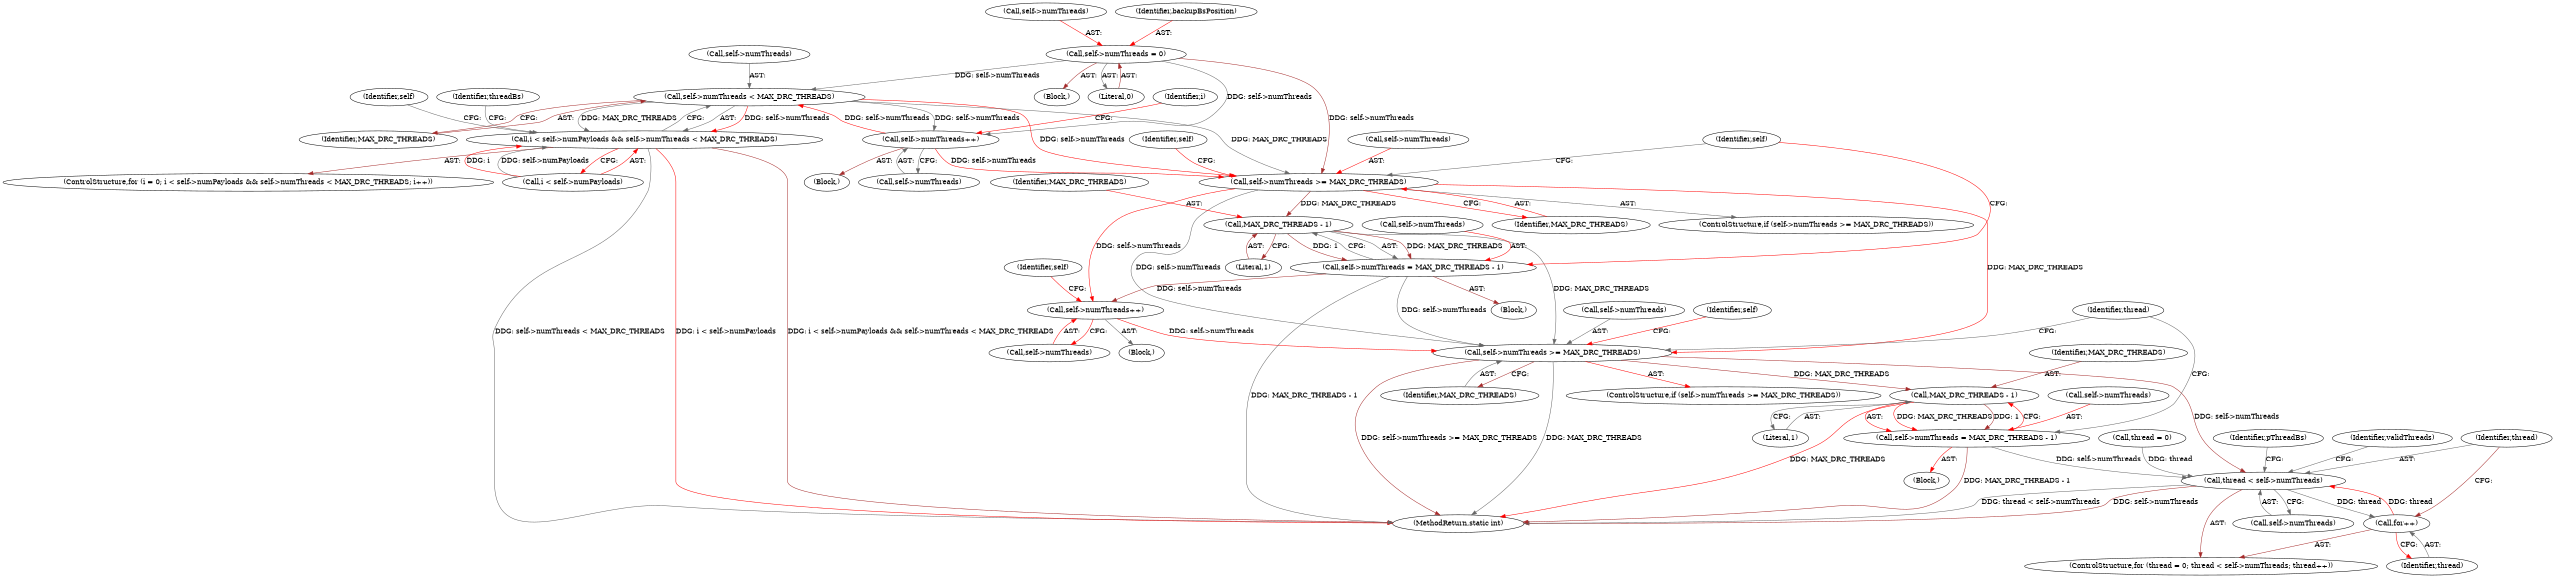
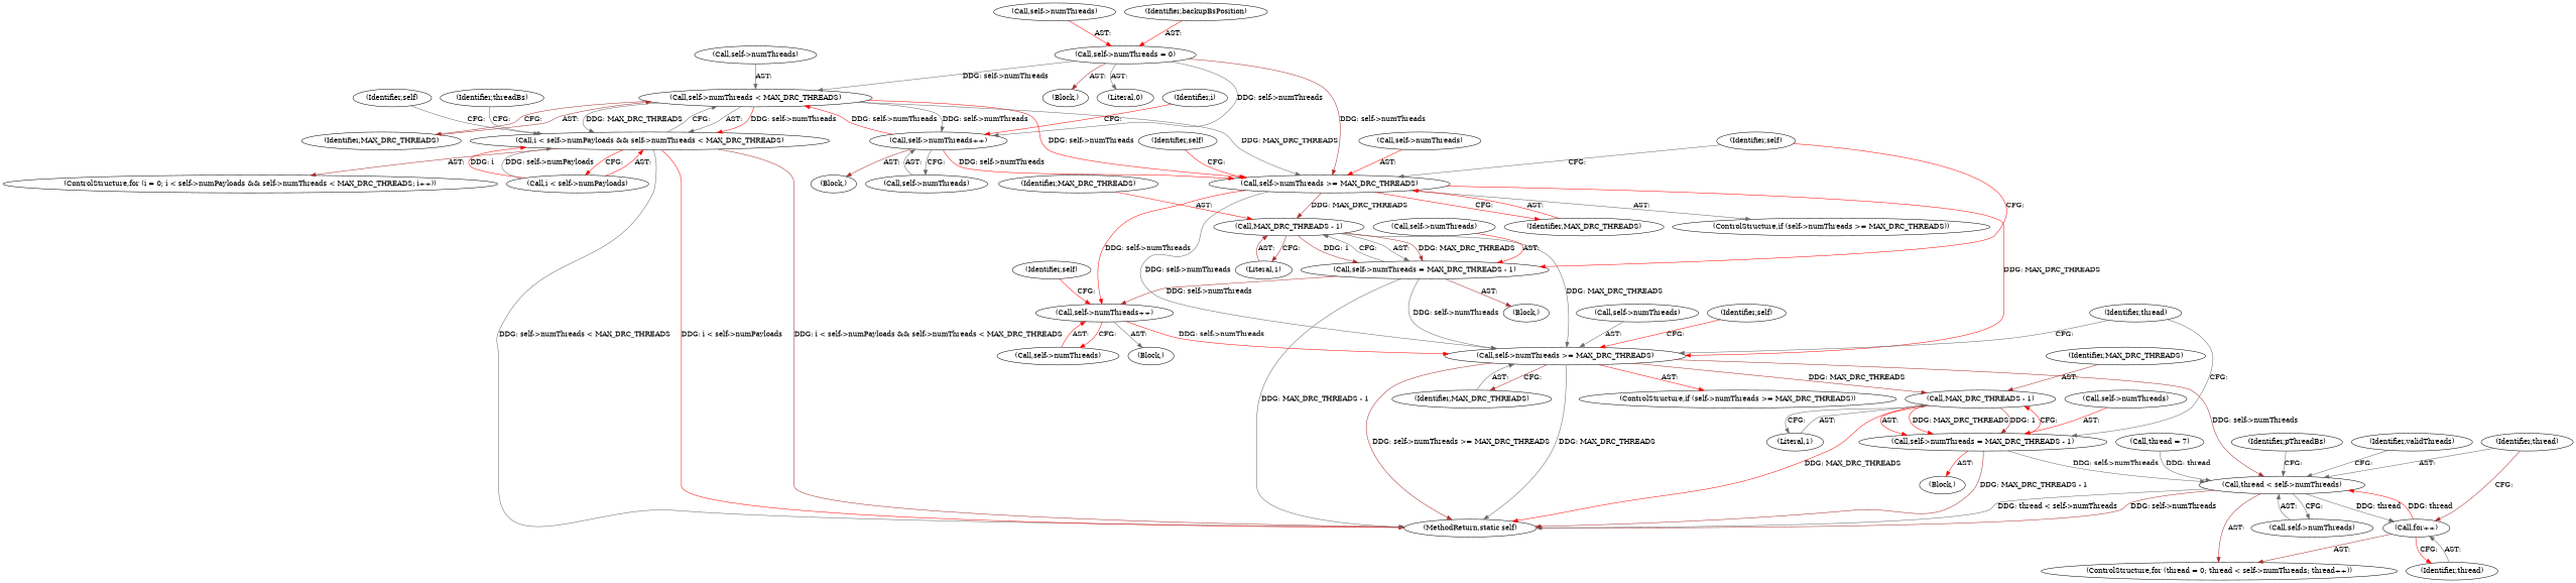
  digraph {
    edge [color=gray40]
    n1 [label="(Call,self->numThreads = 0)"]
    n2 [label="(Call,self->numThreads < MAX_DRC_THREADS)"]
    n3 [label="(Call,self->numThreads++)"]
    n4 [label="(Call,self->numThreads >= MAX_DRC_THREADS)"]
    n5 [label="(Block,)"]
    n6 [label="(Literal,0)"]
    n7 [label="(Call,i < self->numPayloads && self->numThreads < MAX_DRC_THREADS)"]
    n8 [label="(Identifier,MAX_DRC_THREADS)"]
    n9 [label="(Block,)"]
    n10 [label="(Call,self->numThreads)"]
    n11 [label="(Call,MAX_DRC_THREADS - 1)"]
    n12 [label="(Call,self->numThreads++)"]
    n13 [label="(Call,self->numThreads >= MAX_DRC_THREADS)"]
    n14 [label="(Identifier,MAX_DRC_THREADS)"]
    n15 [label="(ControlStructure,if (self->numThreads >= MAX_DRC_THREADS))"]
    n16 [label="(Call,i < self->numPayloads)"]
    n17 [label="(ControlStructure,for (i = 0; i < self->numPayloads && self->numThreads < MAX_DRC_THREADS; i++))"]
-   n18 [label="(MethodReturn,static int)"]
+   n18 [label="(MethodReturn,static self)"]
    n19 [label="(Call,self->numThreads = MAX_DRC_THREADS - 1)"]
    n20 [label="(Literal,1)"]
    n21 [label="(Call,self->numThreads)"]
    n22 [label="(Block,)"]
    n23 [label="(Call,MAX_DRC_THREADS - 1)"]
    n24 [label="(Call,thread < self->numThreads)"]
    n25 [label="(Identifier,MAX_DRC_THREADS)"]
    n26 [label="(ControlStructure,if (self->numThreads >= MAX_DRC_THREADS))"]
    n27 [label="(Block,)"]
    n28 [label="(Call,self->numThreads = MAX_DRC_THREADS - 1)"]
    n29 [label="(Literal,1)"]
    n30 [label="(Call,for++)"]
    n31 [label="(ControlStructure,for (thread = 0; thread < self->numThreads; thread++))"]
    n32 [label="(Call,self->numThreads)"]
    n33 [label="(Block,)"]
    n34 [label="(Identifier,thread)"]
    n35 [label="(Identifier,self)"]
    n36 [label="(Call,self->numThreads)"]
    n37 [label="(Identifier,pThreadBs)"]
    n38 [label="(Identifier,validThreads)"]
    n39 [label="(Identifier,MAX_DRC_THREADS)"]
    n40 [label="(Identifier,self)"]
    n41 [label="(Call,self->numThreads)"]
    n42 [label="(Identifier,thread)"]
    n43 [label="(Identifier,threadBs)"]
    n44 [label="(Identifier,self)"]
    n45 [label="(Call,self->numThreads)"]
    n46 [label="(Call,self->numThreads)"]
    n47 [label="(Call,self->numThreads)"]
    n48 [label="(Identifier,i)"]
    n49 [label="(Identifier,MAX_DRC_THREADS)"]
    n50 [label="(Identifier,self)"]
-   n51 [label="(Call,thread = 0)"]
+   n51 [label="(Call,thread = 7)"]
    n52 [label="(Identifier,backupBsPosition)"]
    n53 [label="(Identifier,self)"]
    n54 [label="(Call,self->numThreads)"]
    n55 [label="(Identifier,thread)"]
    n1 -> n2 [label="DDG: self->numThreads"]
    n1 -> n3 [label="DDG: self->numThreads"]
    n1 -> n4 [color=brown label="DDG: self->numThreads"]
    n1 -> n5 [color=brown label="AST: "]
    n1 -> n6 [label="AST: "]
    n2 -> n3 [label="DDG: self->numThreads"]
    n2 -> n4 [color=red label="DDG: self->numThreads"]
    n2 -> n4 [label="DDG: MAX_DRC_THREADS"]
    n2 -> n7 [label="AST: "]
    n2 -> n7 [color=red label="DDG: self->numThreads"]
    n2 -> n7 [label="DDG: MAX_DRC_THREADS"]
    n2 -> n8 [color=brown label="CFG: "]
    n3 -> n2 [color=red label="DDG: self->numThreads"]
    n3 -> n4 [color=red label="DDG: self->numThreads"]
    n3 -> n9 [color=brown label="AST: "]
    n3 -> n10 [label="CFG: "]
    n4 -> n11 [color=brown label="DDG: MAX_DRC_THREADS"]
    n4 -> n12 [color=red label="DDG: self->numThreads"]
    n4 -> n13 [label="DDG: self->numThreads"]
    n4 -> n13 [color=red label="DDG: MAX_DRC_THREADS"]
    n4 -> n14 [color=red label="CFG: "]
    n4 -> n15 [label="AST: "]
-   n6 -> n1 [color=brown label="AST: "]
    n7 -> n2 [label="CFG: "]
    n7 -> n16 [color=red label="CFG: "]
    n7 -> n17 [color=brown label="AST: "]
    n7 -> n18 [label="DDG: self->numThreads < MAX_DRC_THREADS"]
    n7 -> n18 [color=brown label="DDG: i < self->numPayloads && self->numThreads < MAX_DRC_THREADS"]
    n7 -> n18 [color=red label="DDG: i < self->numPayloads"]
    n8 -> n2 [color=brown label="AST: "]
    n10 -> n3 [label="AST: "]
    n11 -> n13 [label="DDG: MAX_DRC_THREADS"]
    n11 -> n19 [label="AST: "]
    n11 -> n19 [color=brown label="DDG: MAX_DRC_THREADS"]
    n11 -> n19 [color=brown label="DDG: 1"]
    n11 -> n20 [color=brown label="CFG: "]
    n12 -> n13 [color=red label="DDG: self->numThreads"]
    n12 -> n21 [color=red label="CFG: "]
    n12 -> n22 [label="AST: "]
    n13 -> n18 [label="DDG: MAX_DRC_THREADS"]
    n13 -> n18 [color=brown label="DDG: self->numThreads >= MAX_DRC_THREADS"]
    n13 -> n23 [color=brown label="DDG: MAX_DRC_THREADS"]
    n13 -> n24 [color=brown label="DDG: self->numThreads"]
    n13 -> n25 [color=brown label="CFG: "]
    n13 -> n26 [color=red label="AST: "]
    n14 -> n4 [color=red label="AST: "]
    n16 -> n7 [color=red label="AST: "]
    n16 -> n7 [color=red label="DDG: i"]
    n16 -> n7 [label="DDG: self->numPayloads"]
    n19 -> n11 [label="CFG: "]
    n19 -> n12 [color=brown label="DDG: self->numThreads"]
    n19 -> n13 [label="DDG: self->numThreads"]
    n19 -> n18 [label="DDG: MAX_DRC_THREADS - 1"]
    n19 -> n27 [color=brown label="AST: "]
    n20 -> n11 [color=brown label="AST: "]
    n21 -> n12 [color=red label="AST: "]
    n23 -> n18 [color=red label="DDG: MAX_DRC_THREADS"]
    n23 -> n28 [color=red label="AST: "]
    n23 -> n28 [color=red label="DDG: MAX_DRC_THREADS"]
    n23 -> n28 [color=brown label="DDG: 1"]
    n23 -> n29 [label="CFG: "]
    n24 -> n18 [color=brown label="DDG: self->numThreads"]
    n24 -> n18 [label="DDG: thread < self->numThreads"]
    n24 -> n30 [label="DDG: thread"]
    n24 -> n31 [color=brown label="AST: "]
    n24 -> n32 [label="CFG: "]
    n25 -> n13 [label="AST: "]
    n28 -> n18 [color=brown label="DDG: MAX_DRC_THREADS - 1"]
    n28 -> n23 [color=red label="CFG: "]
    n28 -> n24 [label="DDG: self->numThreads"]
    n28 -> n33 [color=red label="AST: "]
    n29 -> n23 [label="AST: "]
    n30 -> n24 [color=red label="DDG: thread"]
    n30 -> n31 [color=brown label="AST: "]
    n30 -> n34 [color=red label="CFG: "]
    n32 -> n24 [label="AST: "]
    n34 -> n30 [label="AST: "]
    n35 -> n4 [label="CFG: "]
    n35 -> n19 [color=red label="CFG: "]
    n36 -> n4 [color=red label="AST: "]
    n37 -> n24 [label="CFG: "]
    n38 -> n24 [label="CFG: "]
    n39 -> n11 [color=red label="AST: "]
    n40 -> n4 [color=red label="CFG: "]
    n41 -> n13 [label="AST: "]
    n42 -> n24 [label="AST: "]
    n42 -> n30 [color=brown label="CFG: "]
    n43 -> n7 [label="CFG: "]
    n44 -> n7 [label="CFG: "]
    n45 -> n1 [color=red label="AST: "]
    n46 -> n19 [color=red label="AST: "]
    n47 -> n2 [label="AST: "]
    n48 -> n3 [color=red label="CFG: "]
    n49 -> n23 [color=brown label="AST: "]
    n50 -> n13 [color=red label="CFG: "]
    n51 -> n24 [label="DDG: thread"]
    n52 -> n1 [color=red label="AST: "]
    n53 -> n12 [color=red label="CFG: "]
    n54 -> n28 [color=red label="AST: "]
    n55 -> n13 [label="CFG: "]
    n55 -> n28 [label="CFG: "]
  }
